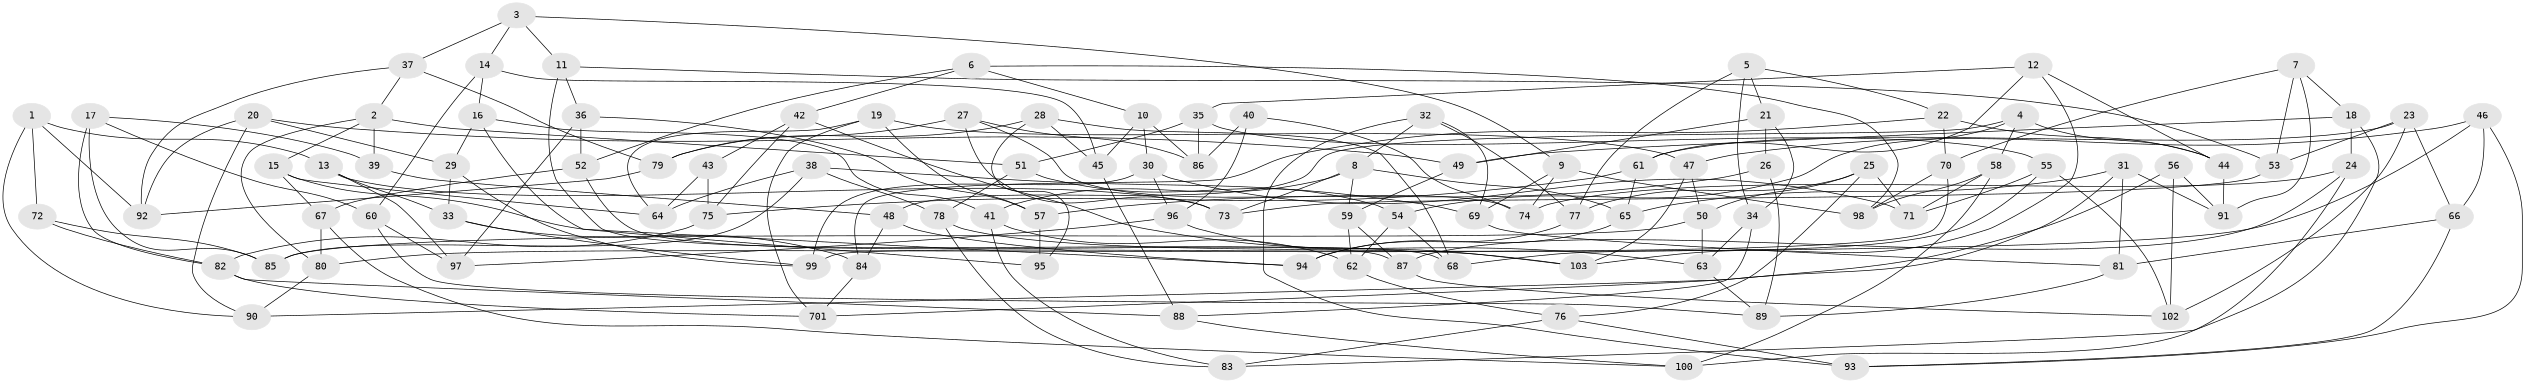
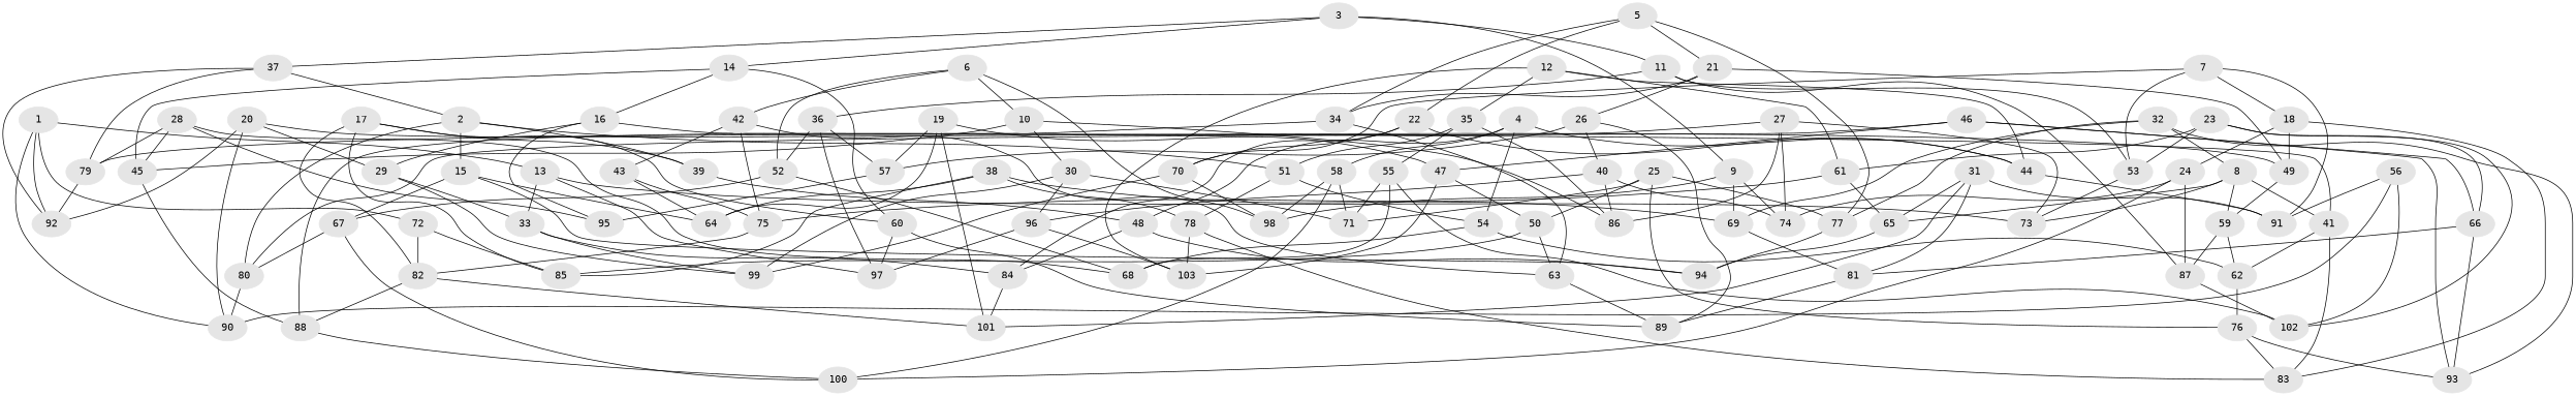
  graph {
    fontname="DejaVu Sans Mono"
    node [color=gray90 fontname="DejaVu Sans Mono" style=filled]
    edge [fontname="DejaVu Sans Mono"]
    1
    13
    72
    90
    92
    73
    33
    97
    82
    85
    2
    15
    39
    51
    80
    64
    67
    94
    48
    54
    78
    3
    9
    11
    14
    37
    98
    69
    74
    53
    36
    87
    45
    16
    60
    79
    4
    44
    58
    91
    84
    68
    62
    100
    71
    5
    21
    22
    34
    77
    49
    26
    70
    63
    88
    6
    10
    42
    52
    30
    86
    43
    75
    7
    18
    24
    83
    99
    8
    41
    59
    65
    81
    96
    57
    102
    12
    35
    61
    103
    55
    29
    95
    89
    17
-   101 [label=701]
+   101
    19
    47
    50
    20
    40
    23
    66
    93
    25
    76
    27
    28
    31
    32
    56
    38
    46
    1 -- 13
    1 -- 72
    1 -- 90
    1 -- 92
    13 -- 73
    13 -- 33
    13 -- 97
    72 -- 82
    72 -- 85
    33 -- 84
    33 -- 99
    82 -- 88
    82 -- 101
    2 -- 15
    2 -- 39
    2 -- 51
    2 -- 80
    15 -- 64
    15 -- 67
    15 -- 94
    39 -- 48
    51 -- 54
    51 -- 78
    80 -- 90
    67 -- 80
    67 -- 100
    48 -- 94
    48 -- 84
    54 -- 68
    54 -- 62
    78 -- 83
    78 -- 103
    3 -- 9
    3 -- 11
    3 -- 14
    3 -- 37
    9 -- 98
    9 -- 69
    9 -- 74
    11 -- 53
    11 -- 36
    11 -- 87
    14 -- 45
    14 -- 16
    14 -- 60
    37 -- 92
    37 -- 2
    37 -- 79
    69 -- 81
    53 -- 73
    36 -- 97
    36 -- 52
    36 -- 57
    87 -- 102
    45 -- 88
    16 -- 41
    16 -- 29
    16 -- 95
    60 -- 97
    60 -- 89
    79 -- 92
    4 -- 48
    4 -- 54
    4 -- 44
    4 -- 58
    44 -- 91
    58 -- 98
    58 -- 100
    58 -- 71
    84 -- 101
    62 -- 76
    5 -- 21
    5 -- 22
    5 -- 34
    5 -- 77
    21 -- 34
    21 -- 49
    21 -- 26
    22 -- 44
    22 -- 84
    22 -- 70
    34 -- 63
    34 -- 88
    77 -- 94
    49 -- 59
    26 -- 57
    26 -- 89
+   26 -- 40
    70 -- 98
    70 -- 99
    63 -- 89
    88 -- 100
    6 -- 98
    6 -- 10
    6 -- 42
    6 -- 52
    10 -- 45
    10 -- 30
    10 -- 86
    42 -- 63
    42 -- 43
    42 -- 75
    52 -- 67
    52 -- 68
    30 -- 71
    30 -- 99
    30 -- 96
    43 -- 64
    43 -- 75
    75 -- 82
    7 -- 53
    7 -- 91
    7 -- 70
    7 -- 18
    18 -- 49
    18 -- 24
    18 -- 83
    24 -- 74
    24 -- 87
    24 -- 100
    8 -- 73
    8 -- 41
    8 -- 59
    8 -- 65
    41 -- 62
    41 -- 83
    59 -- 87
    59 -- 62
    65 -- 94
    81 -- 89
    96 -- 97
    96 -- 103
    57 -- 95
    12 -- 44
    12 -- 35
    12 -- 61
    12 -- 103
    35 -- 51
    35 -- 86
    35 -- 55
    61 -- 75
    61 -- 65
    55 -- 68
    55 -- 71
    55 -- 102
    29 -- 33
    29 -- 99
    17 -- 82
    17 -- 85
    17 -- 39
    17 -- 60
    19 -- 64
    19 -- 57
    19 -- 101
    19 -- 47
    47 -- 103
    47 -- 50
    50 -- 85
    50 -- 63
    20 -- 90
    20 -- 92
    20 -- 49
    20 -- 29
    40 -- 74
    40 -- 86
    40 -- 96
    23 -- 53
    23 -- 102
    23 -- 61
    23 -- 66
    66 -- 81
    66 -- 93
    25 -- 71
    25 -- 77
    25 -- 50
    25 -- 76
    76 -- 83
    76 -- 93
    27 -- 73
    27 -- 74
    27 -- 79
    27 -- 86
    28 -- 45
    28 -- 79
    28 -- 68
    28 -- 95
    31 -- 91
    31 -- 65
    31 -- 81
    31 -- 101
    32 -- 69
    32 -- 77
    32 -- 8
    32 -- 93
    56 -- 90
    56 -- 91
    56 -- 102
    38 -- 85
    38 -- 64
    38 -- 78
    38 -- 69
    46 -- 80
    46 -- 47
    46 -- 66
    46 -- 93
  }
